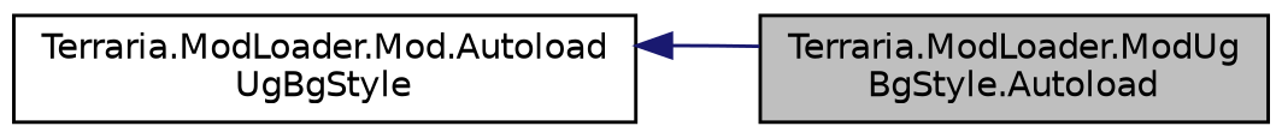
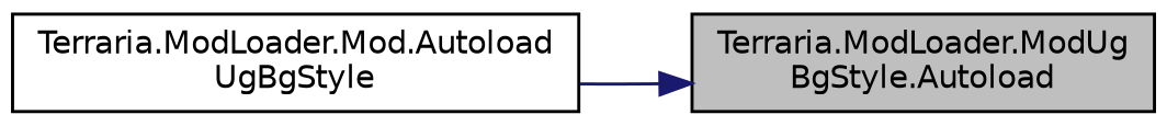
  digraph {
    rankdir=RL
    node [color=black fontname=Helvetica fontsize=10 shape=record style=filled]
    n1 [fillcolor=grey75 fontcolor=black height=0.2 label="Terraria.ModLoader.ModUg\lBgStyle.Autoload" width=0.4]
    n2 [fillcolor=white height=0.2 label="Terraria.ModLoader.Mod.Autoload\lUgBgStyle" width=0.4]
-   n2 -> n1 [color=midnightblue dir=back fontname=Helvetica fontsize=10 labelfontname=Helvetica labelfontsize=10 style=solid]
+   n1 -> n2 [color=midnightblue dir=back fontname=Helvetica fontsize=10 labelfontname=Helvetica labelfontsize=10 style=solid]
  }
